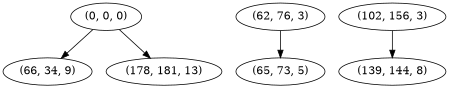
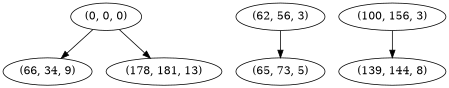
  digraph {
    n1 [label="(66, 34, 9)"]
    "(0, 0, 0)"
    "(178, 181, 13)"
-   "(62, 76, 3)"
+   "(62, 76, 3)" [label="(62, 56, 3)"]
    "(65, 73, 5)"
-   "(102, 156, 3)"
+   "(102, 156, 3)" [label="(100, 156, 3)"]
    "(139, 144, 8)"
    "(0, 0, 0)" -> n1
    "(0, 0, 0)" -> "(178, 181, 13)"
    "(62, 76, 3)" -> "(65, 73, 5)"
    "(102, 156, 3)" -> "(139, 144, 8)"
  }
